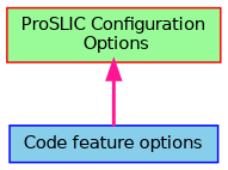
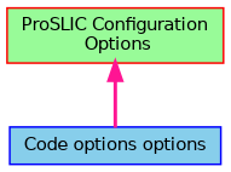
  digraph {
    rankdir=TB
    node [fontname=Helvetica fontsize=10 shape=record style=filled]
    n1 [color=red fillcolor=palegreen height=0.2 label="ProSLIC Configuration\l Options" width=0.4]
-   n2 [color=blue fillcolor=skyblue fontcolor=black height=0.2 label="Code feature options" width=0.4]
+   n2 [color=blue fillcolor=skyblue fontcolor=black height=0.2 label="Code options options" width=0.4]
    n1 -> n2 [dir=back fontname=Helvetica fontsize=10 labelfontname=Helvetica labelfontsize=10 shape=plaintext style=bold color=deeppink]
  }
